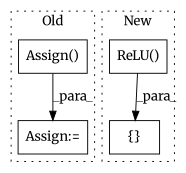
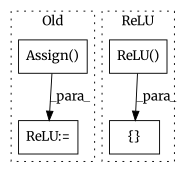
  digraph {
    fontname=Merriweather
    node [a=75 fontname=Merriweather shape=box]
    edge [fontname=Merriweather]
    n1 [l="27,1" label="Assign()" s="4151,4240"]
-   n2 [a=68 l=3 label="Assign:=" s=4148]
+   n2 [a=68 l=3 label="ReLU:=" s=4148]
    n3 [l=9 label="ReLU()" s=4340]
    n4 [a=59 l="1,0" label="{}" s="4304,4349"]
    subgraph cluster_1 {
      label=Old
      style=dotted
      n1
      n2
    }
    subgraph cluster_2 {
-     label=New
+     label=ReLU
      style=dotted
      n3
      n4
    }
    n1 -> n2 [label=_para_]
    n3 -> n4 [label=_para_]
  }
